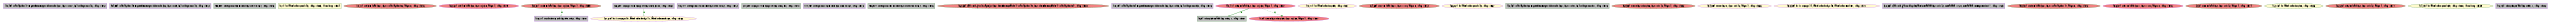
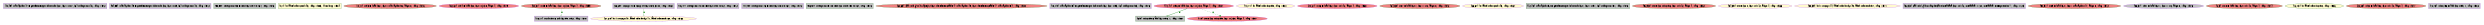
  digraph {
    node [color=purple fillcolor=grey shape=ellipse style=filled]
    edge [arrowhead=odot color=forestgreen fontcolor=forestgreen style=dashed]
    n1 [label="[48/49]  %arrayidx147 = getelementptr inbounds i32*, i32** %87, i64 %idxprom146, !dbg !1572" shape=rectangle]
    n2 [label="[54/55]  %arrayidx149 = getelementptr inbounds i32, i32* %89, i64 %idxprom148, !dbg !1572" shape=rectangle]
    n3 [color=darkgreen label="[58/59]  %idxprom153 = zext i32 %94 to i64, !dbg !1576" shape=rectangle]
    n4 [color=darkgreen fillcolor=lemonchiffon label="[0/1]  br label %for.cond143, !dbg !1583, !llvm.loop !1584" shape=box]
    n5 [color=darkgreen fillcolor=lightcoral label="[10/11]  %93 = load i32*, i32** %arrayidx152, align 8, !dbg !1576"]
    n6 [fillcolor=lightcoral label="[60/61]  %94 = load i32, i32* %j138, align 4, !dbg !1579"]
    n7 [color=darkgreen fillcolor=lightcoral label="[30/31]  %85 = load i32, i32* %j138, align 4, !dbg !1559"]
    n8 [label="[16/17]  %sub150 = sub i32 99, %92, !dbg !1578" shape=rectangle]
    n9 [label="[26/29]  %cmp140 = icmp ult i32 %85, 3000, !dbg !1561" shape=rectangle]
    n10 [fillcolor=lemonchiffon label="[27/28]  br i1 %cmp140, label %for.body141, label %for.end160, !dbg !1562"]
    n11 [label="[46/47]  %idxprom148 = zext i32 %90 to i64, !dbg !1572" shape=rectangle]
-   n12 [color=darkgreen label="[24/25]  %cmp144 = icmp ult i32 %86, 50, !dbg !1570" shape=rectangle]
    n13 [label="[44/45]  %idxprom146 = zext i32 %88 to i64, !dbg !1572" shape=rectangle]
    n14 [color=darkgreen label="[56/57]  %idxprom151 = zext i32 %sub150 to i64, !dbg !1576" shape=rectangle]
    n15 [color=darkgreen fillcolor=lightcoral label="[62/63]  call void @_Z4swapRjS_(i32* dereferenceable(4) %arrayidx149, i32* dereferenceable(4) %arrayidx154), !dbg !1580"]
    n16 [label="[18/19]  %arrayidx154 = getelementptr inbounds i32, i32* %93, i64 %idxprom153, !dbg !1576" shape=rectangle]
    n17 [color=darkgreen label="[6/9]  %inc159 = add i32 %96, 1, !dbg !1587" shape=rectangle]
    n18 [fillcolor=lightcoral label="[7/8]  store i32 %inc159, i32* %j138, align 4, !dbg !1587"]
    n19 [fillcolor=lemonchiffon label="[70/71]  br label %for.inc155, !dbg !1581"]
+   n20 [fillcolor=lightcoral label="[20/21]  %86 = load i32, i32* %i142, align 4, !dbg !1568"]
    n21 [color=darkgreen fillcolor=lightcoral label="[64/65]  %87 = load i32**, i32*** %c, align 8, !dbg !1572"]
    n22 [fillcolor=lemonchiffon label="[66/67]  br label %for.cond143, !dbg !1567"]
    n23 [color=darkgreen label="[42/43]  %arrayidx152 = getelementptr inbounds i32*, i32** %91, i64 %idxprom151, !dbg !1576" shape=rectangle]
    n24 [color=darkgreen fillcolor=lightcoral label="[52/53]  store i32 %inc156, i32* %i142, align 4, !dbg !1582"]
    n25 [fillcolor=lightcoral label="[40/41]  %96 = load i32, i32* %j138, align 4, !dbg !1587"]
    n26 [fillcolor=lemonchiffon label="[34/35]  store i32 0, i32* %i142, align 4, !dbg !1566"]
    n27 [fillcolor=lemonchiffon label="[38/39]  br i1 %cmp144, label %for.body145, label %for.end157, !dbg !1571"]
    n28 [label="[32/33]  call void @llvm.dbg.declare(metadata i32* %i142, metadata !1720, metadata !DIExpression()), !dbg !1723" shape=rectangle]
    n29 [color=darkgreen fillcolor=lightcoral label="[50/51]  %89 = load i32*, i32** %arrayidx147, align 8, !dbg !1572"]
-   n30 [fillcolor=lightcoral label="[36/37]  %91 = load i32**, i32*** %c, align 8, !dbg !1576"]
+   n30 [label="[36/37]  %91 = load i32**, i32*** %c, align 8, !dbg !1576"]
    n31 [color=darkgreen fillcolor=lightcoral label="[2/3]  %88 = load i32, i32* %i142, align 4, !dbg !1574"]
    n32 [color=darkgreen fillcolor=lemonchiffon label="[12/13]  br label %for.inc158, !dbg !1586"]
    n33 [color=darkgreen fillcolor=lightcoral label="[22/23]  %92 = load i32, i32* %i142, align 4, !dbg !1577"]
-   n34 [color=darkgreen fillcolor=lemonchiffon label="[14/15]  br label %for.cond139, !dbg !1588, !llvm.loop !1589"]
    n35 [label="[72/73]  %inc156 = add i32 %95, 1, !dbg !1582" shape=rectangle]
    n7 -> n8 [label=T]
    n9 -> n10 [label=T style=solid]
    n25 -> n17 [label=T style=bold]
    n25 -> n18 [arrowhead=box label=T]
  }
